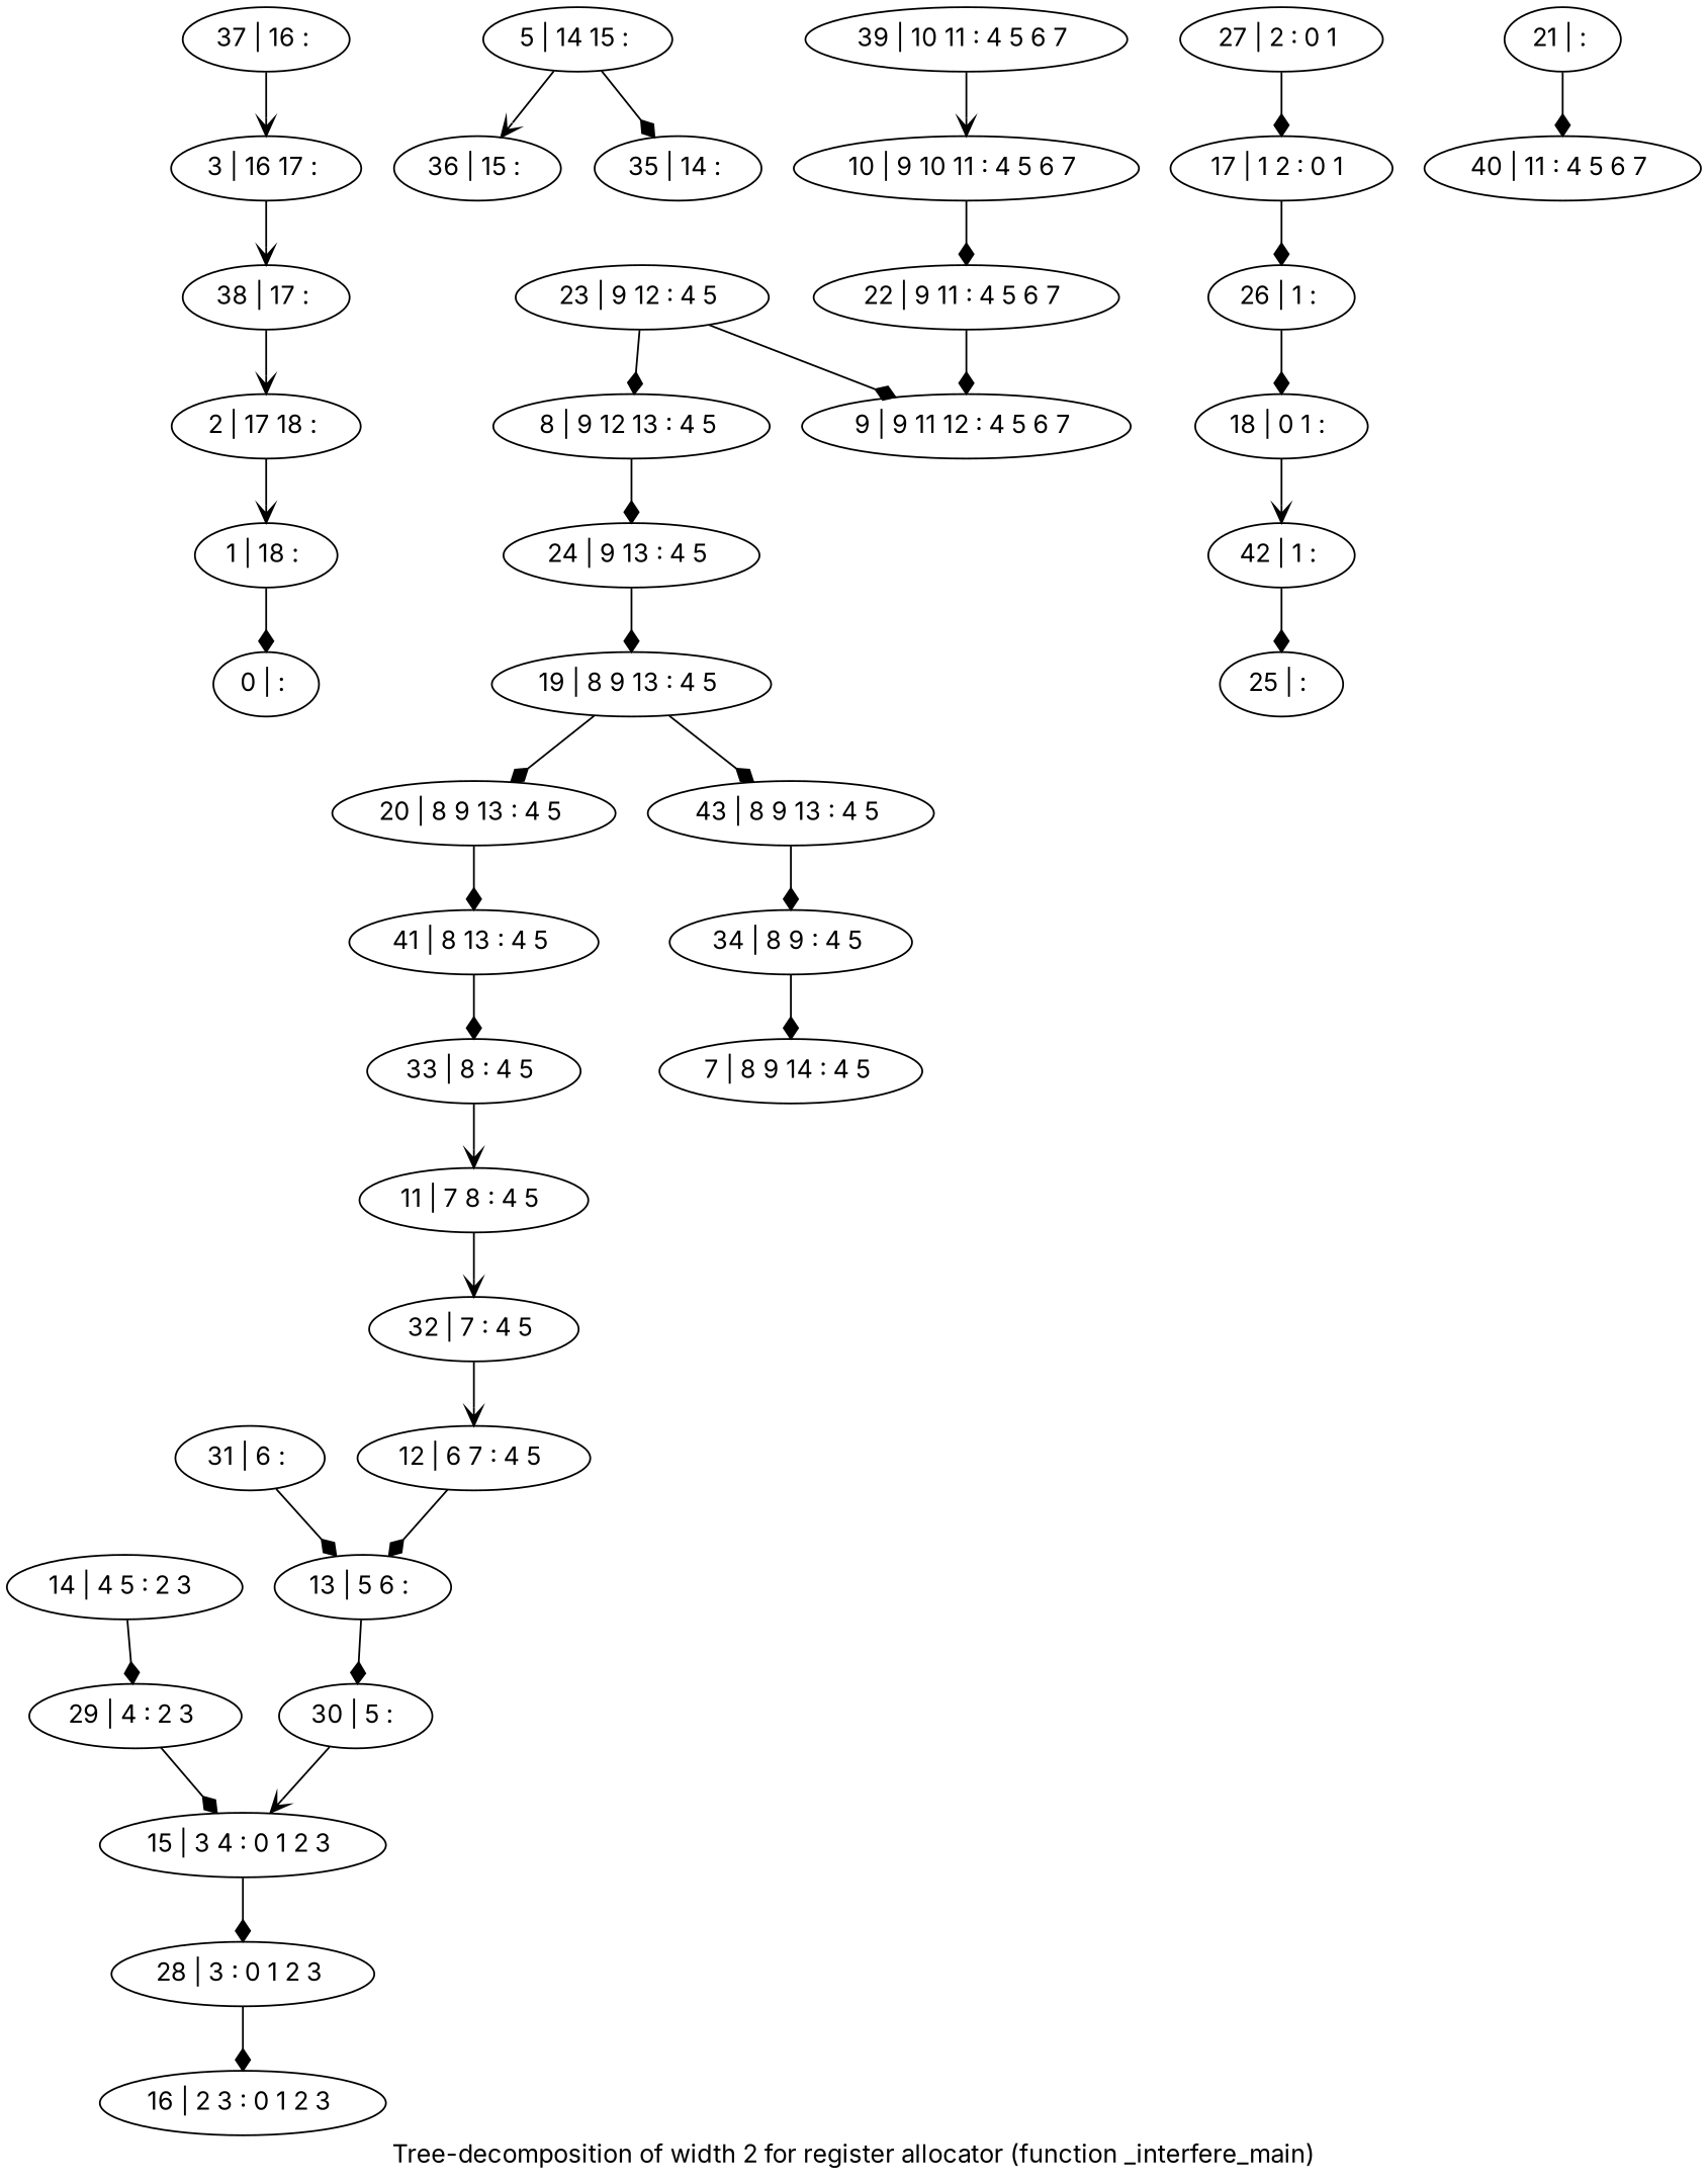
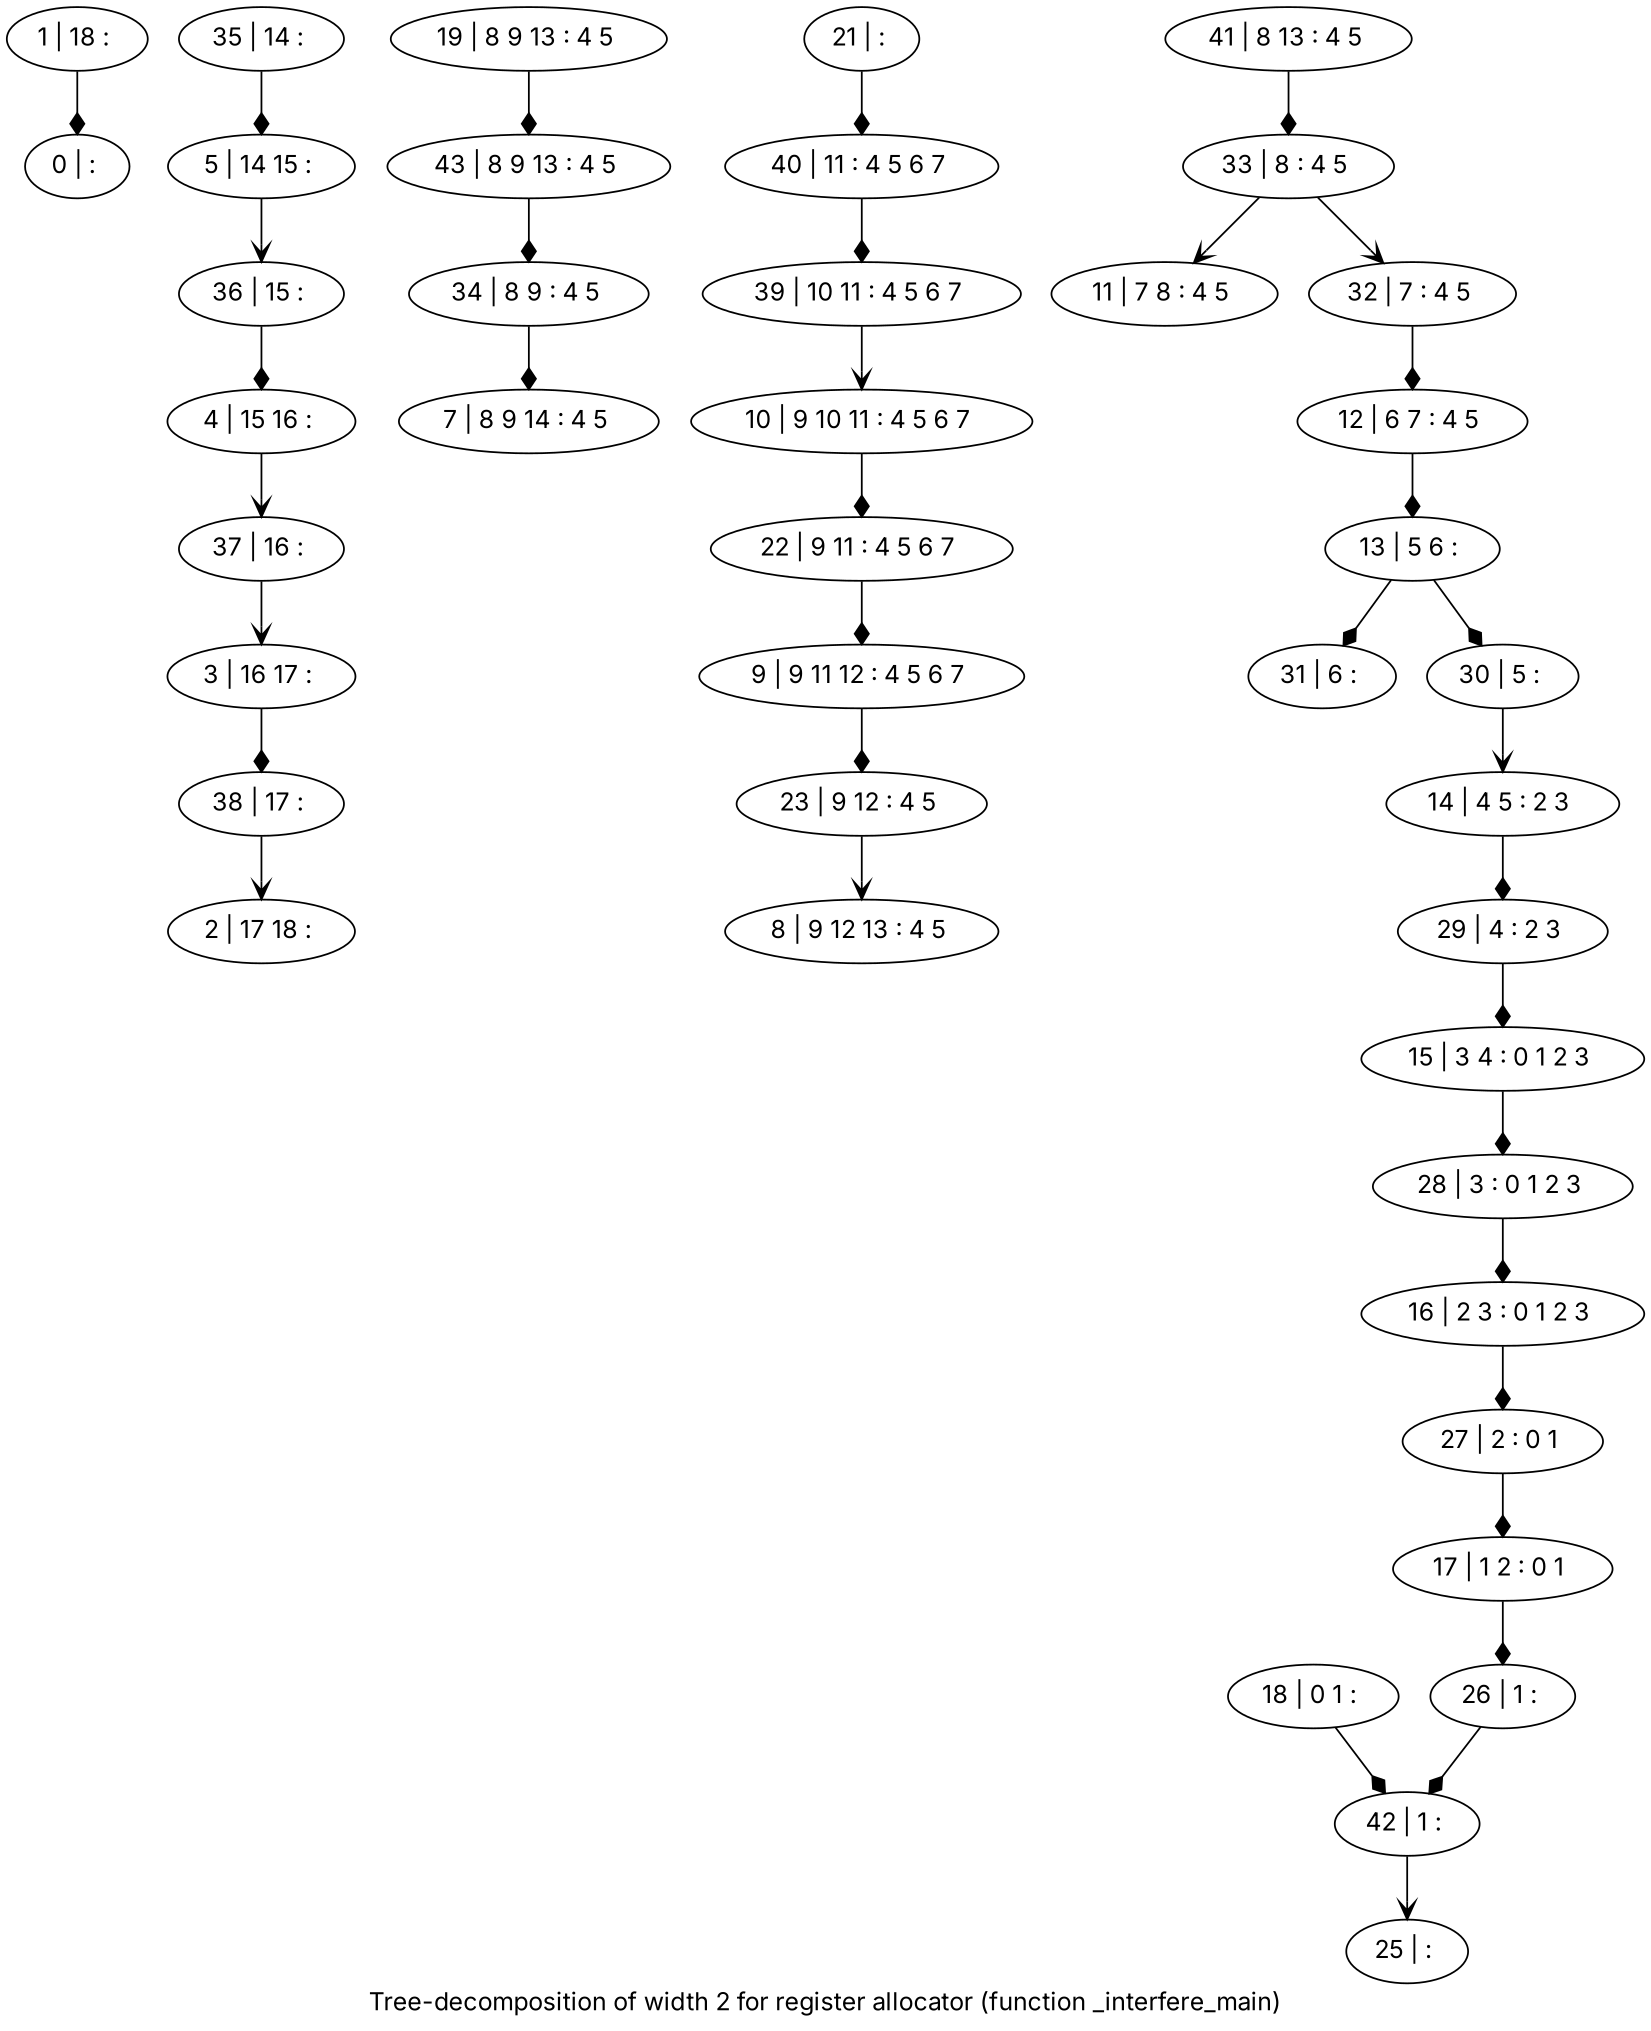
  digraph {
    fontname=Inter
    label="Tree-decomposition of width 2 for register allocator (function _interfere_main)"
    node [fontname=Inter]
    edge [arrowhead=diamond fontname=Inter]
    n1 [label="0 | : "]
    n2 [label="1 | 18 : "]
    n3 [label="2 | 17 18 : "]
    n4 [label="3 | 16 17 : "]
    n5 [label="38 | 17 : "]
+   n6 [label="4 | 15 16 : "]
    n7 [label="37 | 16 : "]
    n8 [label="5 | 14 15 : "]
    n9 [label="36 | 15 : "]
    n10 [label="35 | 14 : "]
    n11 [label="7 | 8 9 14 : 4 5 "]
    n12 [label="8 | 9 12 13 : 4 5 "]
-   n13 [label="24 | 9 13 : 4 5 "]
    n14 [label="19 | 8 9 13 : 4 5 "]
    n15 [label="9 | 9 11 12 : 4 5 6 7 "]
    n16 [label="23 | 9 12 : 4 5 "]
    n17 [label="10 | 9 10 11 : 4 5 6 7 "]
    n18 [label="22 | 9 11 : 4 5 6 7 "]
    n19 [label="11 | 7 8 : 4 5 "]
    n20 [label="32 | 7 : 4 5 "]
    n21 [label="12 | 6 7 : 4 5 "]
    n22 [label="13 | 5 6 : "]
    n23 [label="31 | 6 : "]
    n24 [label="30 | 5 : "]
    n25 [label="14 | 4 5 : 2 3 "]
    n26 [label="29 | 4 : 2 3 "]
    n27 [label="15 | 3 4 : 0 1 2 3 "]
    n28 [label="28 | 3 : 0 1 2 3 "]
    n29 [label="16 | 2 3 : 0 1 2 3 "]
    n30 [label="27 | 2 : 0 1 "]
    n31 [label="17 | 1 2 : 0 1 "]
    n32 [label="26 | 1 : "]
    n33 [label="18 | 0 1 : "]
    n34 [label="42 | 1 : "]
    n35 [label="25 | : "]
-   n36 [label="20 | 8 9 13 : 4 5 "]
    n37 [label="43 | 8 9 13 : 4 5 "]
    n38 [label="41 | 8 13 : 4 5 "]
    n39 [label="34 | 8 9 : 4 5 "]
    n40 [label="33 | 8 : 4 5 "]
    n41 [label="21 | : "]
    n42 [label="40 | 11 : 4 5 6 7 "]
    n43 [label="39 | 10 11 : 4 5 6 7 "]
    n2 -> n1
-   n3 -> n2 [arrowhead=vee]
-   n4 -> n5 [arrowhead=vee]
+   n4 -> n5
    n5 -> n3 [arrowhead=vee]
+   n6 -> n7 [arrowhead=vee]
    n7 -> n4 [arrowhead=vee]
    n8 -> n9 [arrowhead=vee]
-   n8 -> n10
-   n12 -> n13
-   n13 -> n14
-   n14 -> n36
+   n9 -> n6
+   n10 -> n8
    n14 -> n37
-   n16 -> n15
-   n16 -> n12
+   n15 -> n16
+   n16 -> n12 [arrowhead=vee]
    n17 -> n18
    n18 -> n15
-   n19 -> n20 [arrowhead=vee]
-   n20 -> n21 [arrowhead=vee]
+   n40 -> n20 [arrowhead=vee]
+   n20 -> n21
    n21 -> n22
    n22 -> n24
-   n23 -> n22
-   n24 -> n27 [arrowhead=vee]
+   n22 -> n23
+   n24 -> n25 [arrowhead=vee]
    n25 -> n26
    n26 -> n27
    n27 -> n28
    n28 -> n29
+   n29 -> n30
    n30 -> n31
    n31 -> n32
-   n32 -> n33
-   n33 -> n34 [arrowhead=vee]
-   n34 -> n35
-   n36 -> n38
+   n32 -> n34
+   n33 -> n34
+   n34 -> n35 [arrowhead=vee]
    n37 -> n39
    n38 -> n40
    n39 -> n11
    n40 -> n19 [arrowhead=vee]
    n41 -> n42
+   n42 -> n43
    n43 -> n17 [arrowhead=vee]
  }
